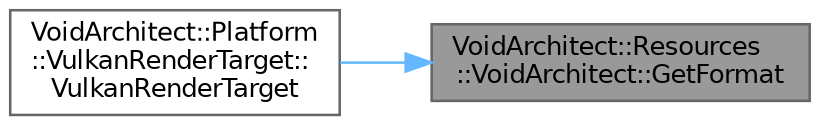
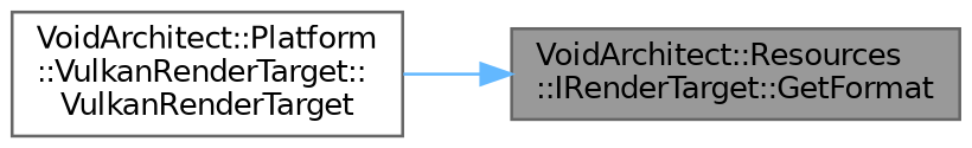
  digraph {
    rankdir=RL
    node [fontname=Helvetica fontsize=10 shape=box style=filled]
-   n1 [color=gray40 fillcolor=grey60 fontcolor=black height=0.2 label="VoidArchitect::Resources\l::VoidArchitect::GetFormat" width=0.4]
+   n1 [color=gray40 fillcolor=grey60 fontcolor=black height=0.2 label="VoidArchitect::Resources\l::IRenderTarget::GetFormat" width=0.4]
    n2 [color=grey40 fillcolor=white height=0.2 label="VoidArchitect::Platform\l::VulkanRenderTarget::\lVulkanRenderTarget" width=0.4]
    n1 -> n2 [color=steelblue1 dir=back fontname=Helvetica fontsize=10 labelfontname=Helvetica labelfontsize=10 style=solid]
  }
